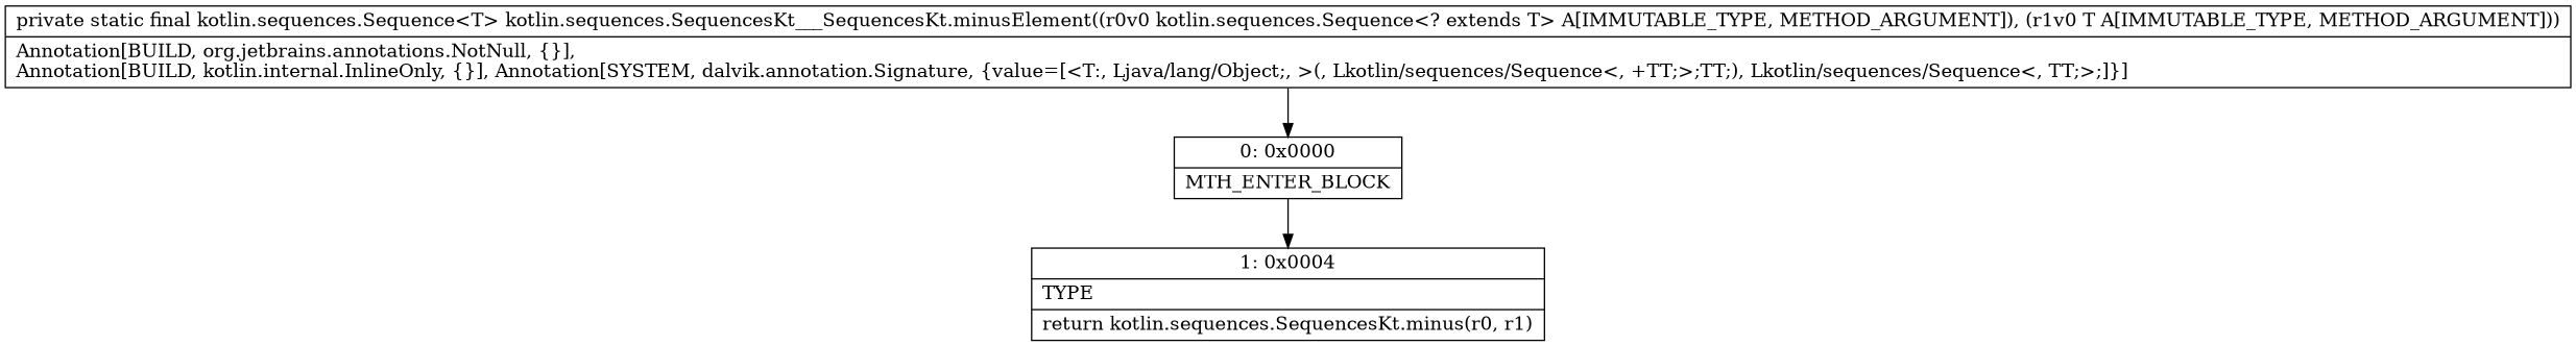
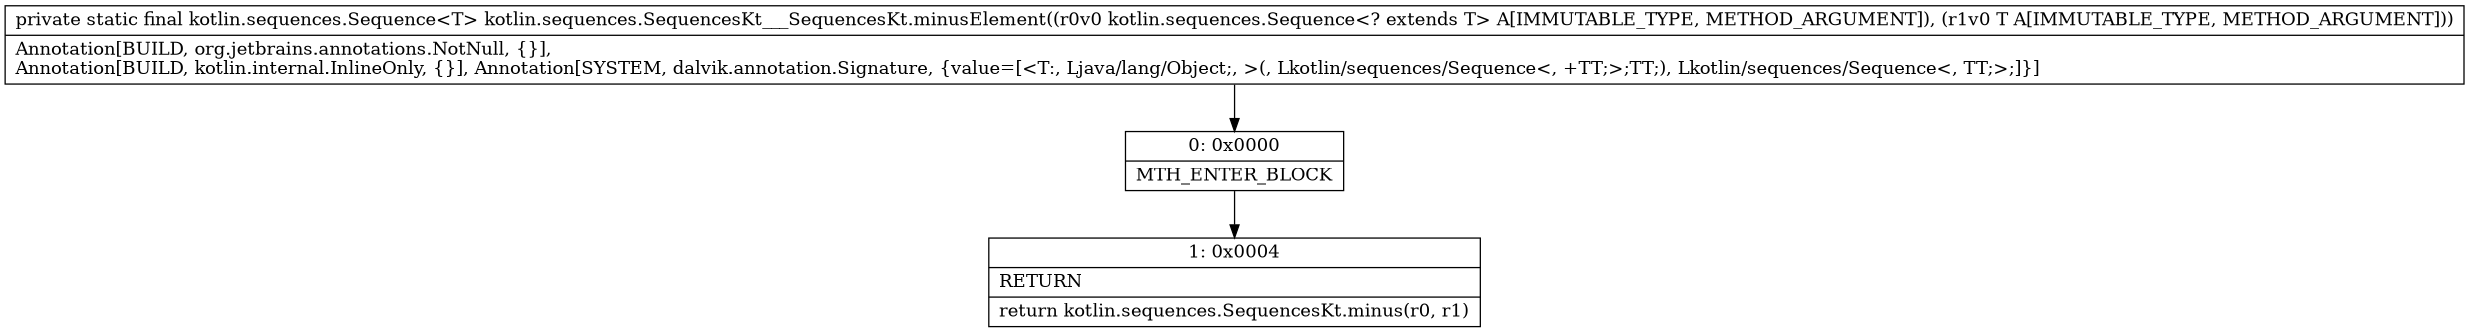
  digraph {
    fontname="DejaVu Serif"
    node [shape=record fontname="DejaVu Serif"]
    edge [fontname="DejaVu Serif"]
    n1 [label="{0\:\ 0x0000|MTH_ENTER_BLOCK\l}"]
-   n2 [label="{1\:\ 0x0004|TYPE\l|return kotlin.sequences.SequencesKt.minus(r0, r1)\l}"]
+   n2 [label="{1\:\ 0x0004|RETURN\l|return kotlin.sequences.SequencesKt.minus(r0, r1)\l}"]
    n3 [label="{private static final kotlin.sequences.Sequence\<T\> kotlin.sequences.SequencesKt___SequencesKt.minusElement((r0v0 kotlin.sequences.Sequence\<? extends T\> A[IMMUTABLE_TYPE, METHOD_ARGUMENT]), (r1v0 T A[IMMUTABLE_TYPE, METHOD_ARGUMENT]))  | Annotation[BUILD, org.jetbrains.annotations.NotNull, \{\}], \lAnnotation[BUILD, kotlin.internal.InlineOnly, \{\}], Annotation[SYSTEM, dalvik.annotation.Signature, \{value=[\<T:, Ljava\/lang\/Object;, \>(, Lkotlin\/sequences\/Sequence\<, +TT;\>;TT;), Lkotlin\/sequences\/Sequence\<, TT;\>;]\}]\l}"]
    n1 -> n2
    n3 -> n1
  }
